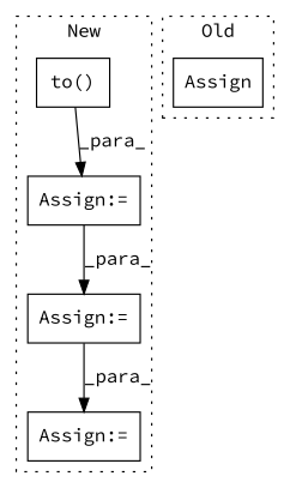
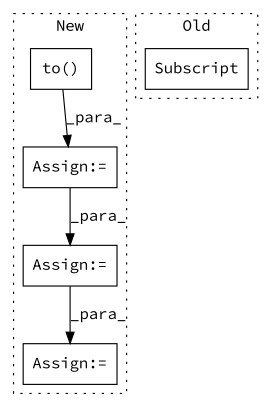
  digraph {
    fontname="Source Code Pro"
    node [a=68 l=3 shape=box fontname="Source Code Pro"]
    edge [fontname="Source Code Pro"]
    n1 [a=75 l="8,1" label="to()" s="41187,41201"]
    n2 [label="Assign:=" s=42598]
    n3 [label="Assign:=" s=42958]
    n4 [label="Assign:=" s=42788]
-   n5 [a=63 l="21,0" label=Assign s="41924,0"]
+   n5 [a=63 l="21,0" label=Subscript s="41924,0"]
    subgraph cluster_1 {
      label=New
      style=dotted
      n1
      n2
      n3
      n4
    }
    subgraph cluster_2 {
      label=Old
      style=dotted
      n5
    }
    n1 -> n2 [label=_para_]
    n2 -> n4 [label=_para_]
    n4 -> n3 [label=_para_]
  }
